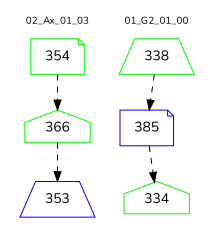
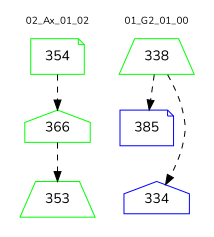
  digraph {
    fontname=Nunito
    node [color=green fontname=Nunito shape=note]
    edge [color=black fontname=Nunito style=dashed]
    n1 [label=354]
    n2 [label=366 shape=house]
-   n3 [color=blue label=353 shape=trapezium]
+   n3 [label=353 shape=trapezium]
    n4 [label=338 shape=trapezium]
    n5 [color=blue label=385]
-   n6 [label=334 shape=house]
+   n6 [color=blue label=334 shape=house]
    subgraph cluster_1 {
      color=white
      fontsize=10
-     label="02_Ax_01_03"
+     label="02_Ax_01_02"
      n1
      n2
      n3
    }
    subgraph cluster_2 {
      color=white
      fontsize=10
      label="01_G2_01_00"
      n4
      n5
      n6
    }
    n1 -> n2
    n2 -> n3
    n4 -> n5
-   n5 -> n6
+   n4 -> n6
  }
